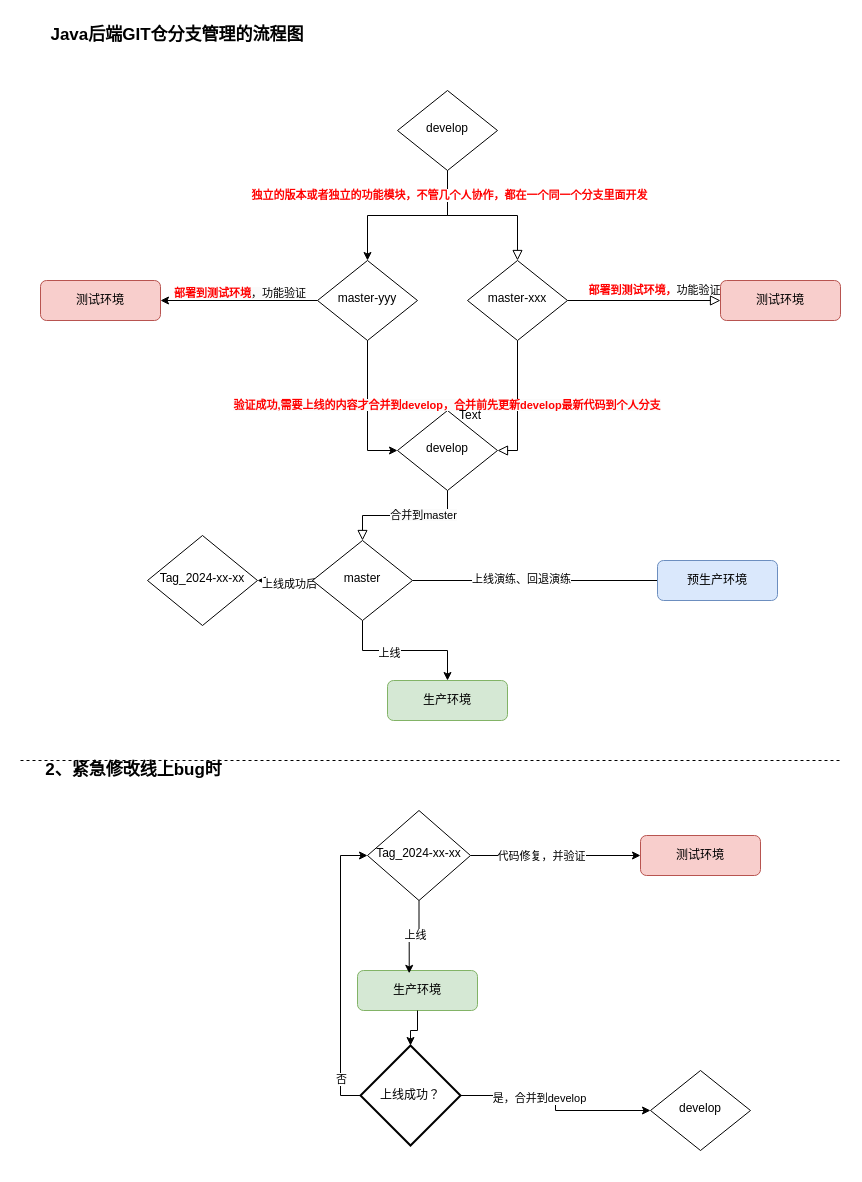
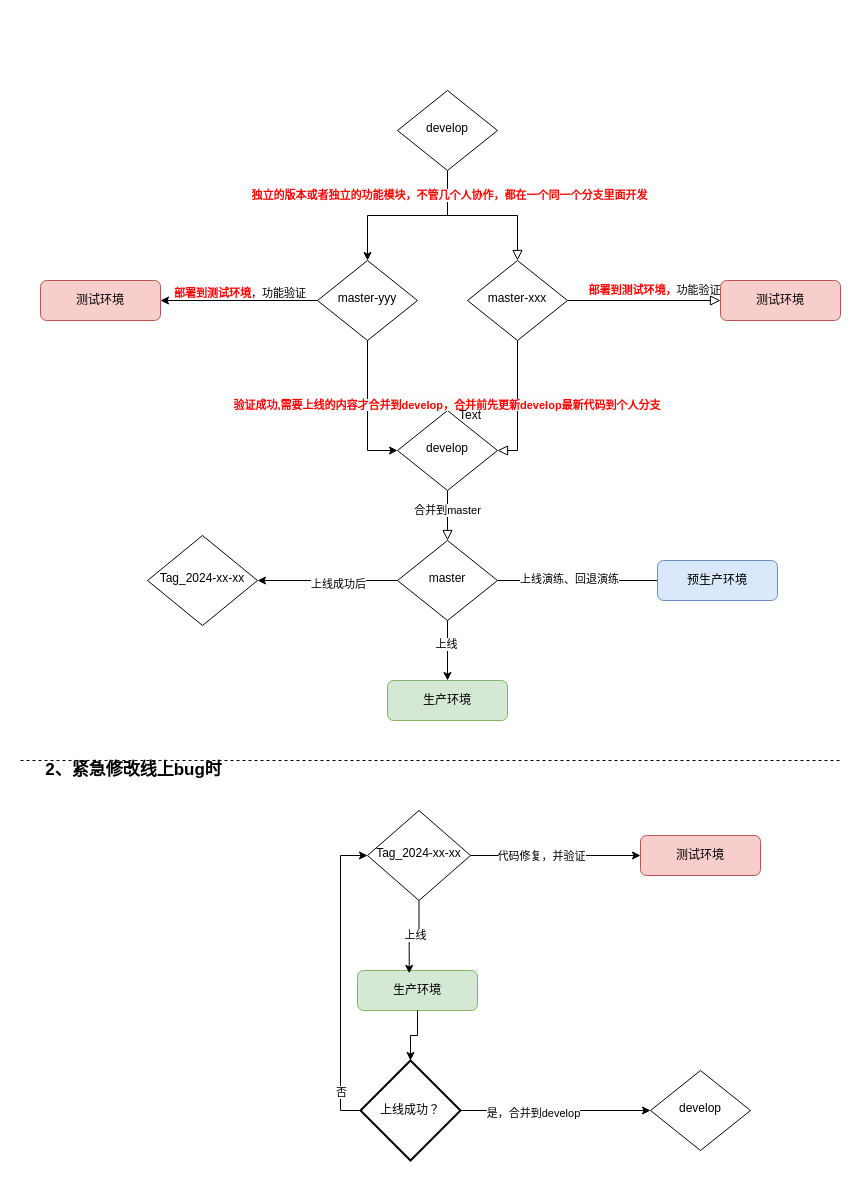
  <mxCell id="0" />
  <mxCell id="1" parent="0" />
  <mxCell id="2" value="" style="rounded=0;html=1;jettySize=auto;orthogonalLoop=1;fontSize=11;endArrow=block;endFill=0;endSize=8;strokeWidth=1;shadow=0;labelBackgroundColor=none;edgeStyle=orthogonalEdgeStyle;exitX=0.5;exitY=1;exitDx=0;exitDy=0;" edge="1" parent="1" source="29" target="8"><mxGeometry relative="1" as="geometry" /></mxCell>
  <mxCell id="3" style="edgeStyle=orthogonalEdgeStyle;rounded=0;orthogonalLoop=1;jettySize=auto;html=1;entryX=0.5;entryY=0;entryDx=0;entryDy=0;exitX=0.5;exitY=1;exitDx=0;exitDy=0;" edge="1" parent="1" source="29" target="25"><mxGeometry relative="1" as="geometry" /></mxCell>
  <mxCell id="4" value="&lt;font color=&quot;#ff0000&quot;&gt;&lt;b&gt;独立的版本或者独立的功能模块，不管几个人协作，都在一个同一个分支里面开发&lt;/b&gt;&lt;/font&gt;" style="edgeLabel;html=1;align=center;verticalAlign=middle;resizable=0;points=[];" vertex="1" connectable="0" parent="3"><mxGeometry x="-0.719" y="1" relative="1" as="geometry"><mxPoint as="offset" /></mxGeometry></mxCell>
  <mxCell id="5" value="" style="rounded=0;html=1;jettySize=auto;orthogonalLoop=1;fontSize=11;endArrow=block;endFill=0;endSize=8;strokeWidth=1;shadow=0;labelBackgroundColor=none;edgeStyle=orthogonalEdgeStyle;entryX=1;entryY=0.5;entryDx=0;entryDy=0;" edge="1" parent="1" source="8" target="14"><mxGeometry x="-0.143" y="130" relative="1" as="geometry"><mxPoint as="offset" /></mxGeometry></mxCell>
  <mxCell id="6" value="&lt;div&gt;&lt;span style=&quot;background-color: rgb(251, 251, 251);&quot;&gt;&lt;br&gt;&lt;/span&gt;&lt;/div&gt;" style="edgeLabel;html=1;align=center;verticalAlign=middle;resizable=0;points=[];" vertex="1" connectable="0" parent="5"><mxGeometry x="-0.229" y="-2" relative="1" as="geometry"><mxPoint x="-58" y="4" as="offset" /></mxGeometry></mxCell>
  <mxCell id="7" value="&lt;b style=&quot;color: rgb(255, 0, 0);&quot;&gt;部署到测试环境，&lt;/b&gt;功能验证" style="edgeStyle=orthogonalEdgeStyle;rounded=0;html=1;jettySize=auto;orthogonalLoop=1;fontSize=11;endArrow=block;endFill=0;endSize=8;strokeWidth=1;shadow=0;labelBackgroundColor=none;" edge="1" parent="1" source="8" target="9"><mxGeometry x="0.141" y="10" relative="1" as="geometry"><mxPoint as="offset" /></mxGeometry></mxCell>
  <mxCell id="8" value="master-xxx" style="rhombus;whiteSpace=wrap;html=1;shadow=0;fontFamily=Helvetica;fontSize=12;align=center;strokeWidth=1;spacing=6;spacingTop=-4;" vertex="1" parent="1"><mxGeometry x="467" y="260" width="100" height="80" as="geometry" /></mxCell>
  <mxCell id="9" value="测试环境" style="rounded=1;whiteSpace=wrap;html=1;fontSize=12;glass=0;strokeWidth=1;shadow=0;fillColor=#f8cecc;strokeColor=#b85450;" vertex="1" parent="1"><mxGeometry x="720" y="280" width="120" height="40" as="geometry" /></mxCell>
  <mxCell id="10" value="" style="rounded=0;html=1;jettySize=auto;orthogonalLoop=1;fontSize=11;endArrow=block;endFill=0;endSize=8;strokeWidth=1;shadow=0;labelBackgroundColor=none;edgeStyle=orthogonalEdgeStyle;" edge="1" parent="1" source="14" target="21"><mxGeometry x="-0.143" y="30" relative="1" as="geometry"><mxPoint as="offset" /><mxPoint x="507" y="610" as="targetPoint" /></mxGeometry></mxCell>
  <mxCell id="11" value="&lt;span style=&quot;background-color: rgb(251, 251, 251);&quot;&gt;合并到master&lt;/span&gt;" style="edgeLabel;html=1;align=center;verticalAlign=middle;resizable=0;points=[];" vertex="1" connectable="0" parent="10"><mxGeometry x="-0.257" y="-1" relative="1" as="geometry"><mxPoint as="offset" /></mxGeometry></mxCell>
  <mxCell id="12" value="" style="edgeStyle=orthogonalEdgeStyle;rounded=0;html=1;jettySize=auto;orthogonalLoop=1;fontSize=11;endArrow=none;endFill=0;endSize=8;strokeWidth=1;shadow=0;labelBackgroundColor=none;entryX=0;entryY=0.5;entryDx=0;entryDy=0;" edge="1" parent="1" source="21" target="16"><mxGeometry y="10" relative="1" as="geometry"><mxPoint as="offset" /><mxPoint x="747" y="580" as="targetPoint" /></mxGeometry></mxCell>
  <mxCell id="13" value="上线演练、回退演练" style="edgeLabel;html=1;align=center;verticalAlign=middle;resizable=0;points=[];" vertex="1" connectable="0" parent="12"><mxGeometry x="-0.117" y="2" relative="1" as="geometry"><mxPoint as="offset" /></mxGeometry></mxCell>
  <mxCell id="14" value="develop" style="rhombus;whiteSpace=wrap;html=1;shadow=0;fontFamily=Helvetica;fontSize=12;align=center;strokeWidth=1;spacing=6;spacingTop=-4;" vertex="1" parent="1"><mxGeometry x="397" y="410" width="100" height="80" as="geometry" /></mxCell>
  <mxCell id="15" value="生产环境" style="rounded=1;whiteSpace=wrap;html=1;fontSize=12;glass=0;strokeWidth=1;shadow=0;fillColor=#d5e8d4;strokeColor=#82b366;" vertex="1" parent="1"><mxGeometry x="387" y="680" width="120" height="40" as="geometry" /></mxCell>
  <mxCell id="16" value="预生产环境" style="rounded=1;whiteSpace=wrap;html=1;fontSize=12;glass=0;strokeWidth=1;shadow=0;fillColor=#dae8fc;strokeColor=#6c8ebf;" vertex="1" parent="1"><mxGeometry x="657" y="560" width="120" height="40" as="geometry" /></mxCell>
  <mxCell id="17" style="edgeStyle=orthogonalEdgeStyle;rounded=0;orthogonalLoop=1;jettySize=auto;html=1;" edge="1" parent="1" source="21" target="15"><mxGeometry relative="1" as="geometry" /></mxCell>
  <mxCell id="18" value="上线" style="edgeLabel;html=1;align=center;verticalAlign=middle;resizable=0;points=[];" vertex="1" connectable="0" parent="17"><mxGeometry x="-0.225" y="-2" relative="1" as="geometry"><mxPoint as="offset" /></mxGeometry></mxCell>
  <mxCell id="19" style="edgeStyle=orthogonalEdgeStyle;rounded=0;orthogonalLoop=1;jettySize=auto;html=1;entryX=1;entryY=0.5;entryDx=0;entryDy=0;exitX=0;exitY=0.5;exitDx=0;exitDy=0;" edge="1" parent="1" source="21" target="22"><mxGeometry relative="1" as="geometry"><mxPoint x="458" y="600" as="sourcePoint" /><mxPoint x="348" y="600" as="targetPoint" /><Array as="points" /></mxGeometry></mxCell>
  <mxCell id="20" value="上线成功后" style="edgeLabel;html=1;align=center;verticalAlign=middle;resizable=0;points=[];" vertex="1" connectable="0" parent="19"><mxGeometry x="-0.145" y="3" relative="1" as="geometry"><mxPoint as="offset" /></mxGeometry></mxCell>
- <mxCell id="21" value="master" style="rhombus;whiteSpace=wrap;html=1;shadow=0;fontFamily=Helvetica;fontSize=12;align=center;strokeWidth=1;spacing=6;spacingTop=-4;" vertex="1" parent="1"><mxGeometry x="312" y="540" width="100" height="80" as="geometry" /></mxCell>
+ <mxCell id="21" value="master" style="rhombus;whiteSpace=wrap;html=1;shadow=0;fontFamily=Helvetica;fontSize=12;align=center;strokeWidth=1;spacing=6;spacingTop=-4;" vertex="1" parent="1"><mxGeometry x="397" y="540" width="100" height="80" as="geometry" /></mxCell>
  <mxCell id="22" value="Tag_2024-xx-xx" style="rhombus;whiteSpace=wrap;html=1;shadow=0;fontFamily=Helvetica;fontSize=12;align=center;strokeWidth=1;spacing=6;spacingTop=-4;" vertex="1" parent="1"><mxGeometry x="147" y="535" width="110" height="90" as="geometry" /></mxCell>
- <mxCell id="23" value="Java后端GIT仓分支管理的流程图" style="text;html=1;align=center;verticalAlign=middle;whiteSpace=wrap;rounded=0;fontStyle=1;fontSize=17;" vertex="1" parent="1"><mxGeometry x="37" y="20" width="280" height="30" as="geometry" /></mxCell>
  <mxCell id="24" style="edgeStyle=orthogonalEdgeStyle;rounded=0;orthogonalLoop=1;jettySize=auto;html=1;entryX=1;entryY=0.5;entryDx=0;entryDy=0;" edge="1" parent="1" source="25" target="26"><mxGeometry relative="1" as="geometry" /></mxCell>
  <mxCell id="25" value="master-yyy" style="rhombus;whiteSpace=wrap;html=1;shadow=0;fontFamily=Helvetica;fontSize=12;align=center;strokeWidth=1;spacing=6;spacingTop=-4;" vertex="1" parent="1"><mxGeometry x="317" y="260" width="100" height="80" as="geometry" /></mxCell>
  <mxCell id="26" value="测试环境" style="rounded=1;whiteSpace=wrap;html=1;fontSize=12;glass=0;strokeWidth=1;shadow=0;fillColor=#f8cecc;strokeColor=#b85450;" vertex="1" parent="1"><mxGeometry x="40" y="280" width="120" height="40" as="geometry" /></mxCell>
  <mxCell id="27" style="edgeStyle=orthogonalEdgeStyle;rounded=0;orthogonalLoop=1;jettySize=auto;html=1;entryX=0;entryY=0.5;entryDx=0;entryDy=0;exitX=0.5;exitY=1;exitDx=0;exitDy=0;" edge="1" parent="1" source="25" target="14"><mxGeometry relative="1" as="geometry" /></mxCell>
  <mxCell id="28" value="&lt;b&gt;&lt;font color=&quot;#ff0000&quot;&gt;&lt;br&gt;&lt;span style=&quot;font-family: Helvetica; font-size: 11px; font-style: normal; font-variant-ligatures: normal; font-variant-caps: normal; letter-spacing: normal; orphans: 2; text-align: center; text-indent: 0px; text-transform: none; widows: 2; word-spacing: 0px; -webkit-text-stroke-width: 0px; white-space: nowrap; text-decoration-thickness: initial; text-decoration-style: initial; text-decoration-color: initial; background-color: rgb(251, 251, 251);&quot;&gt;验证成功,需要上线的内容才合并到develop，合并前先更新develop最新代码到个人分支&lt;/span&gt;&lt;br class=&quot;Apple-interchange-newline&quot;&gt;&lt;br&gt;&lt;/font&gt;&lt;/b&gt;" style="text;html=1;align=center;verticalAlign=middle;whiteSpace=wrap;rounded=0;" vertex="1" parent="1"><mxGeometry x="417" y="390" width="60" height="30" as="geometry" /></mxCell>
  <mxCell id="29" value="develop" style="rhombus;whiteSpace=wrap;html=1;shadow=0;fontFamily=Helvetica;fontSize=12;align=center;strokeWidth=1;spacing=6;spacingTop=-4;" vertex="1" parent="1"><mxGeometry x="397" y="90" width="100" height="80" as="geometry" /></mxCell>
  <mxCell id="30" value="Text" style="text;html=1;align=center;verticalAlign=middle;whiteSpace=wrap;rounded=0;" vertex="1" parent="1"><mxGeometry x="440" y="400" width="60" height="30" as="geometry" /></mxCell>
  <mxCell id="31" value="&lt;br&gt;&lt;span style=&quot;font-family: Helvetica; font-size: 11px; font-style: normal; font-variant-ligatures: normal; font-variant-caps: normal; letter-spacing: normal; orphans: 2; text-align: center; text-indent: 0px; text-transform: none; widows: 2; word-spacing: 0px; -webkit-text-stroke-width: 0px; white-space: nowrap; background-color: rgb(251, 251, 251); text-decoration-thickness: initial; text-decoration-style: initial; text-decoration-color: initial; float: none; display: inline !important;&quot;&gt;&lt;font style=&quot;&quot; color=&quot;#ff0000&quot;&gt;&lt;b&gt;部署到测试环境&lt;/b&gt;&lt;/font&gt;&lt;/span&gt;&lt;span style=&quot;color: rgb(0, 0, 0); font-family: Helvetica; font-size: 11px; font-style: normal; font-variant-ligatures: normal; font-variant-caps: normal; font-weight: 400; letter-spacing: normal; orphans: 2; text-align: center; text-indent: 0px; text-transform: none; widows: 2; word-spacing: 0px; -webkit-text-stroke-width: 0px; white-space: nowrap; background-color: rgb(251, 251, 251); text-decoration-thickness: initial; text-decoration-style: initial; text-decoration-color: initial; display: inline !important; float: none;&quot;&gt;，功能验证&lt;/span&gt;" style="text;html=1;align=center;verticalAlign=middle;whiteSpace=wrap;rounded=0;" vertex="1" parent="1"><mxGeometry x="160" y="280" width="160" height="10" as="geometry" /></mxCell>
  <mxCell id="32" value="2、紧急修改线上bug时" style="text;html=1;align=center;verticalAlign=middle;whiteSpace=wrap;rounded=0;fontStyle=1;fontSize=17;" vertex="1" parent="1"><mxGeometry x="37" y="755" width="193" height="30" as="geometry" /></mxCell>
  <mxCell id="33" style="edgeStyle=orthogonalEdgeStyle;rounded=0;orthogonalLoop=1;jettySize=auto;html=1;" edge="1" parent="1" source="35" target="36"><mxGeometry relative="1" as="geometry" /></mxCell>
  <mxCell id="34" value="代码修复，并验证" style="edgeLabel;html=1;align=center;verticalAlign=middle;resizable=0;points=[];" vertex="1" connectable="0" parent="33"><mxGeometry x="-0.176" relative="1" as="geometry"><mxPoint as="offset" /></mxGeometry></mxCell>
  <mxCell id="35" value="Tag_2024-xx-xx" style="rhombus;whiteSpace=wrap;html=1;shadow=0;fontFamily=Helvetica;fontSize=12;align=center;strokeWidth=1;spacing=6;spacingTop=-4;" vertex="1" parent="1"><mxGeometry x="367" y="810" width="103" height="90" as="geometry" /></mxCell>
  <mxCell id="36" value="测试环境" style="rounded=1;whiteSpace=wrap;html=1;fontSize=12;glass=0;strokeWidth=1;shadow=0;fillColor=#f8cecc;strokeColor=#b85450;" vertex="1" parent="1"><mxGeometry x="640" y="835" width="120" height="40" as="geometry" /></mxCell>
  <mxCell id="37" value="生产环境" style="rounded=1;whiteSpace=wrap;html=1;fontSize=12;glass=0;strokeWidth=1;shadow=0;fillColor=#d5e8d4;strokeColor=#82b366;" vertex="1" parent="1"><mxGeometry x="357" y="970" width="120" height="40" as="geometry" /></mxCell>
  <mxCell id="38" style="edgeStyle=orthogonalEdgeStyle;rounded=0;orthogonalLoop=1;jettySize=auto;html=1;entryX=0.431;entryY=0.071;entryDx=0;entryDy=0;entryPerimeter=0;" edge="1" parent="1" source="35" target="37"><mxGeometry relative="1" as="geometry" /></mxCell>
  <mxCell id="39" value="上线" style="edgeLabel;html=1;align=center;verticalAlign=middle;resizable=0;points=[];" vertex="1" connectable="0" parent="38"><mxGeometry x="-0.05" relative="1" as="geometry"><mxPoint y="-1" as="offset" /></mxGeometry></mxCell>
  <mxCell id="40" style="edgeStyle=orthogonalEdgeStyle;rounded=0;orthogonalLoop=1;jettySize=auto;html=1;entryX=0;entryY=0.5;entryDx=0;entryDy=0;exitX=0;exitY=0.5;exitDx=0;exitDy=0;exitPerimeter=0;" edge="1" parent="1" source="45" target="35"><mxGeometry relative="1" as="geometry"><mxPoint x="347.5" y="1080" as="sourcePoint" /></mxGeometry></mxCell>
  <mxCell id="41" value="否" style="edgeLabel;html=1;align=center;verticalAlign=middle;resizable=0;points=[];" vertex="1" connectable="0" parent="40"><mxGeometry x="-0.745" relative="1" as="geometry"><mxPoint as="offset" /></mxGeometry></mxCell>
  <mxCell id="42" style="edgeStyle=orthogonalEdgeStyle;rounded=0;orthogonalLoop=1;jettySize=auto;html=1;entryX=0.5;entryY=0;entryDx=0;entryDy=0;entryPerimeter=0;" edge="1" parent="1" source="37" target="45"><mxGeometry relative="1" as="geometry"><mxPoint x="394" y="1138" as="targetPoint" /></mxGeometry></mxCell>
  <mxCell id="43" style="edgeStyle=orthogonalEdgeStyle;rounded=0;orthogonalLoop=1;jettySize=auto;html=1;entryX=0;entryY=0.5;entryDx=0;entryDy=0;" edge="1" parent="1" source="45" target="46"><mxGeometry relative="1" as="geometry" /></mxCell>
  <mxCell id="44" value="是，合并到develop" style="edgeLabel;html=1;align=center;verticalAlign=middle;resizable=0;points=[];" vertex="1" connectable="0" parent="43"><mxGeometry x="-0.241" y="-2" relative="1" as="geometry"><mxPoint as="offset" /></mxGeometry></mxCell>
- <mxCell id="45" value="上线成功？" style="strokeWidth=2;html=1;shape=mxgraph.flowchart.decision;whiteSpace=wrap;" vertex="1" parent="1"><mxGeometry x="360" y="1045" width="100" height="100" as="geometry" /></mxCell>
+ <mxCell id="45" value="上线成功？" style="strokeWidth=2;html=1;shape=mxgraph.flowchart.decision;whiteSpace=wrap;" vertex="1" parent="1"><mxGeometry x="360" y="1060" width="100" height="100" as="geometry" /></mxCell>
  <mxCell id="46" value="develop" style="rhombus;whiteSpace=wrap;html=1;shadow=0;fontFamily=Helvetica;fontSize=12;align=center;strokeWidth=1;spacing=6;spacingTop=-4;" vertex="1" parent="1"><mxGeometry x="650" y="1070" width="100" height="80" as="geometry" /></mxCell>
  <mxCell id="47" value="" style="endArrow=none;dashed=1;html=1;rounded=0;fontStyle=1;fontSize=16;" edge="1" parent="1"><mxGeometry width="50" height="50" relative="1" as="geometry"><mxPoint y="760" as="sourcePoint" x="20" /><mxPoint x="840" y="760" as="targetPoint" /></mxGeometry></mxCell>
